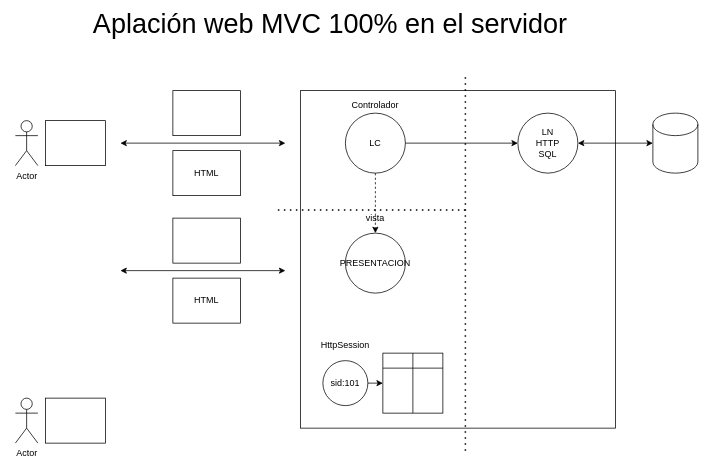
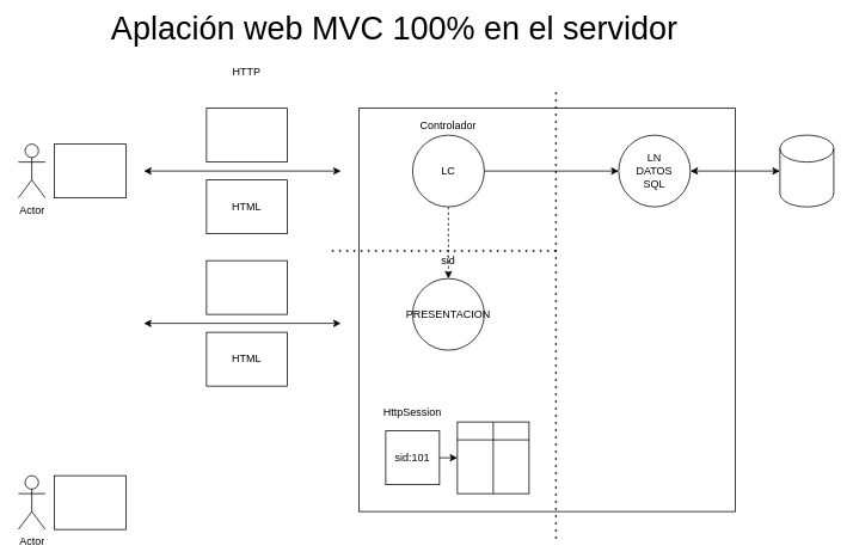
  <mxCell id="0" />
  <mxCell id="1" parent="0" />
  <mxCell id="2" value="" style="rounded=0;whiteSpace=wrap;html=1;fillColor=none;" vertex="1" parent="1"><mxGeometry x="400" y="120" width="420" height="450" as="geometry" /></mxCell>
  <mxCell id="3" value="" style="rounded=0;whiteSpace=wrap;html=1;fillColor=none;" vertex="1" parent="1"><mxGeometry x="60" y="160" width="80" height="60" as="geometry" /></mxCell>
  <mxCell id="4" value="Actor" style="shape=umlActor;verticalLabelPosition=bottom;verticalAlign=top;html=1;outlineConnect=0;fillColor=none;" vertex="1" parent="1"><mxGeometry x="20" y="160" width="30" height="60" as="geometry" /></mxCell>
  <mxCell id="5" style="edgeStyle=orthogonalEdgeStyle;rounded=0;orthogonalLoop=1;jettySize=auto;html=1;exitX=1;exitY=0.5;exitDx=0;exitDy=0;" edge="1" parent="1" source="7" target="8"><mxGeometry relative="1" as="geometry" /></mxCell>
  <mxCell id="6" style="edgeStyle=orthogonalEdgeStyle;rounded=0;orthogonalLoop=1;jettySize=auto;html=1;exitX=0.5;exitY=1;exitDx=0;exitDy=0;dashed=1;" edge="1" parent="1" source="7" target="9"><mxGeometry relative="1" as="geometry" /></mxCell>
  <mxCell id="7" value="LC" style="ellipse;whiteSpace=wrap;html=1;aspect=fixed;fillColor=none;" vertex="1" parent="1"><mxGeometry x="460" y="150" width="80" height="80" as="geometry" /></mxCell>
- <mxCell id="8" value="LN&lt;br&gt;HTTP&lt;br&gt;SQL" style="ellipse;whiteSpace=wrap;html=1;aspect=fixed;fillColor=none;" vertex="1" parent="1"><mxGeometry x="690" y="150" width="80" height="80" as="geometry" /></mxCell>
+ <mxCell id="8" value="LN&lt;br&gt;DATOS&lt;br&gt;SQL" style="ellipse;whiteSpace=wrap;html=1;aspect=fixed;fillColor=none;" vertex="1" parent="1"><mxGeometry x="690" y="150" width="80" height="80" as="geometry" /></mxCell>
  <mxCell id="9" value="PRESENTACION" style="ellipse;whiteSpace=wrap;html=1;aspect=fixed;fillColor=none;" vertex="1" parent="1"><mxGeometry x="460" y="310" width="80" height="80" as="geometry" /></mxCell>
  <mxCell id="10" value="" style="endArrow=none;dashed=1;html=1;dashPattern=1 3;strokeWidth=2;" edge="1" parent="1"><mxGeometry width="50" height="50" relative="1" as="geometry"><mxPoint x="620" y="600" as="sourcePoint" /><mxPoint x="620" y="100" as="targetPoint" /><Array as="points"><mxPoint x="620" y="280" /></Array></mxGeometry></mxCell>
  <mxCell id="11" value="Controlador" style="text;html=1;strokeColor=none;fillColor=none;align=center;verticalAlign=middle;whiteSpace=wrap;rounded=0;" vertex="1" parent="1"><mxGeometry x="480" y="130" width="40" height="20" as="geometry" /></mxCell>
  <mxCell id="12" value="" style="endArrow=classic;startArrow=classic;html=1;" edge="1" parent="1"><mxGeometry width="50" height="50" relative="1" as="geometry"><mxPoint x="160" y="190" as="sourcePoint" /><mxPoint x="380" y="190" as="targetPoint" /></mxGeometry></mxCell>
  <mxCell id="13" value="" style="rounded=0;whiteSpace=wrap;html=1;fillColor=none;" vertex="1" parent="1"><mxGeometry x="230" y="120" width="90" height="60" as="geometry" /></mxCell>
  <mxCell id="14" value="" style="shape=cylinder3;whiteSpace=wrap;html=1;boundedLbl=1;backgroundOutline=1;size=15;fillColor=none;" vertex="1" parent="1"><mxGeometry x="870" y="150" width="60" height="80" as="geometry" /></mxCell>
  <mxCell id="15" value="" style="endArrow=classic;startArrow=classic;html=1;exitX=1;exitY=0.5;exitDx=0;exitDy=0;entryX=0;entryY=0.5;entryDx=0;entryDy=0;entryPerimeter=0;" edge="1" parent="1" source="8" target="14"><mxGeometry width="50" height="50" relative="1" as="geometry"><mxPoint x="900" y="380" as="sourcePoint" /><mxPoint x="950" y="330" as="targetPoint" /></mxGeometry></mxCell>
  <mxCell id="16" value="HTML" style="rounded=0;whiteSpace=wrap;html=1;fillColor=none;" vertex="1" parent="1"><mxGeometry x="230" y="200" width="90" height="60" as="geometry" /></mxCell>
  <mxCell id="17" value="" style="endArrow=classic;startArrow=classic;html=1;" edge="1" parent="1"><mxGeometry width="50" height="50" relative="1" as="geometry"><mxPoint x="160" y="360" as="sourcePoint" /><mxPoint x="380" y="360" as="targetPoint" /></mxGeometry></mxCell>
  <mxCell id="18" value="" style="rounded=0;whiteSpace=wrap;html=1;fillColor=none;" vertex="1" parent="1"><mxGeometry x="230" y="290" width="90" height="60" as="geometry" /></mxCell>
  <mxCell id="19" value="HTML" style="rounded=0;whiteSpace=wrap;html=1;fillColor=none;" vertex="1" parent="1"><mxGeometry x="230" y="370" width="90" height="60" as="geometry" /></mxCell>
- <mxCell id="20" value="vista" style="text;html=1;strokeColor=none;fillColor=none;align=center;verticalAlign=middle;whiteSpace=wrap;rounded=0;" vertex="1" parent="1"><mxGeometry x="480" y="280" width="40" height="20" as="geometry" /></mxCell>
+ <mxCell id="20" value="sid" style="text;html=1;strokeColor=none;fillColor=none;align=center;verticalAlign=middle;whiteSpace=wrap;rounded=0;" vertex="1" parent="1"><mxGeometry x="480" y="280" width="40" height="20" as="geometry" /></mxCell>
  <mxCell id="21" value="" style="endArrow=none;dashed=1;html=1;dashPattern=1 3;strokeWidth=2;" edge="1" parent="1"><mxGeometry width="50" height="50" relative="1" as="geometry"><mxPoint x="370" y="279" as="sourcePoint" /><mxPoint x="620" y="279" as="targetPoint" /></mxGeometry></mxCell>
  <mxCell id="22" value="Actor" style="shape=umlActor;verticalLabelPosition=bottom;verticalAlign=top;html=1;outlineConnect=0;fillColor=none;" vertex="1" parent="1"><mxGeometry x="20" y="530" width="30" height="60" as="geometry" /></mxCell>
+ <mxCell id="23" value="HTTP" style="text;html=1;strokeColor=none;fillColor=none;align=center;verticalAlign=middle;whiteSpace=wrap;rounded=0;" vertex="1" parent="1"><mxGeometry x="255" y="70" width="40" height="20" as="geometry" /></mxCell>
  <mxCell id="24" value="" style="rounded=0;whiteSpace=wrap;html=1;fillColor=none;" vertex="1" parent="1"><mxGeometry x="60" y="530" width="80" height="60" as="geometry" /></mxCell>
  <mxCell id="25" style="edgeStyle=orthogonalEdgeStyle;rounded=0;orthogonalLoop=1;jettySize=auto;html=1;exitX=1;exitY=0.5;exitDx=0;exitDy=0;entryX=0;entryY=0.5;entryDx=0;entryDy=0;" edge="1" parent="1" source="26" target="28"><mxGeometry relative="1" as="geometry" /></mxCell>
- <mxCell id="26" value="sid:101" style="ellipse;whiteSpace=wrap;html=1;aspect=fixed;fillColor=none;" vertex="1" parent="1"><mxGeometry x="430" y="480" width="60" height="60" as="geometry" /></mxCell>
+ <mxCell id="26" value="sid:101" style="whiteSpace=wrap;html=1;aspect=fixed;fillColor=none;rounded=0;" vertex="1" parent="1"><mxGeometry x="430" y="480" width="60" height="60" as="geometry" /></mxCell>
  <mxCell id="27" value="HttpSession" style="text;html=1;strokeColor=none;fillColor=none;align=center;verticalAlign=middle;whiteSpace=wrap;rounded=0;" vertex="1" parent="1"><mxGeometry x="440" y="450" width="40" height="20" as="geometry" /></mxCell>
  <mxCell id="28" value="" style="shape=internalStorage;whiteSpace=wrap;html=1;backgroundOutline=1;fillColor=none;dx=40;dy=20;" vertex="1" parent="1"><mxGeometry x="510" y="470" width="80" height="80" as="geometry" /></mxCell>
  <mxCell id="29" value="&lt;font style=&quot;font-size: 36px&quot;&gt;Aplación web MVC 100% en el servidor&lt;/font&gt;" style="text;html=1;strokeColor=none;fillColor=none;align=center;verticalAlign=middle;whiteSpace=wrap;rounded=0;" vertex="1" parent="1"><mxGeometry x="50" y="20" width="780" height="20" as="geometry" /></mxCell>
